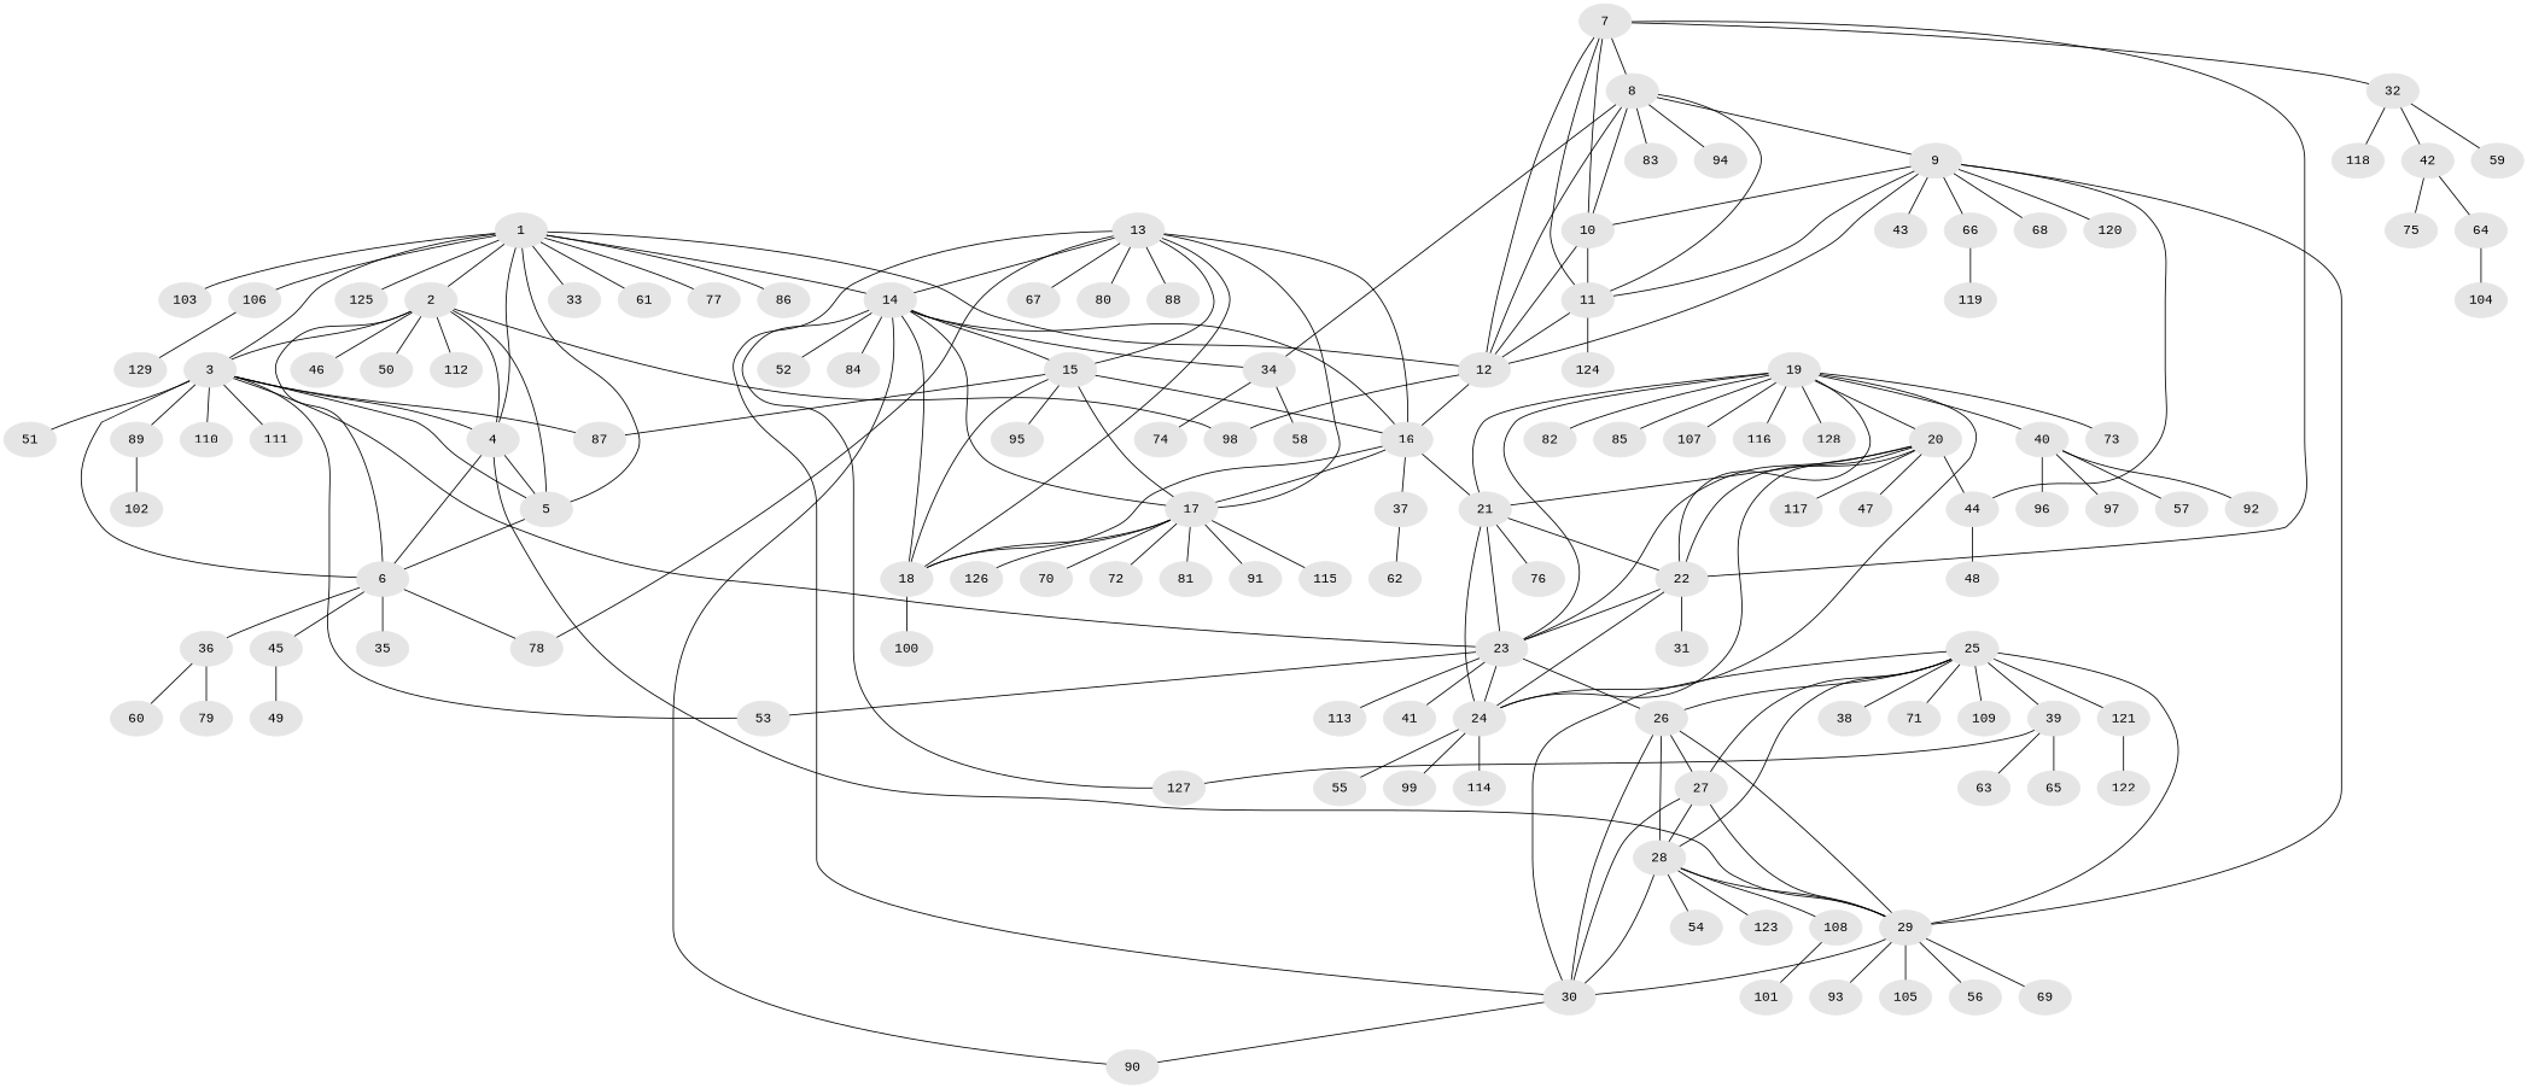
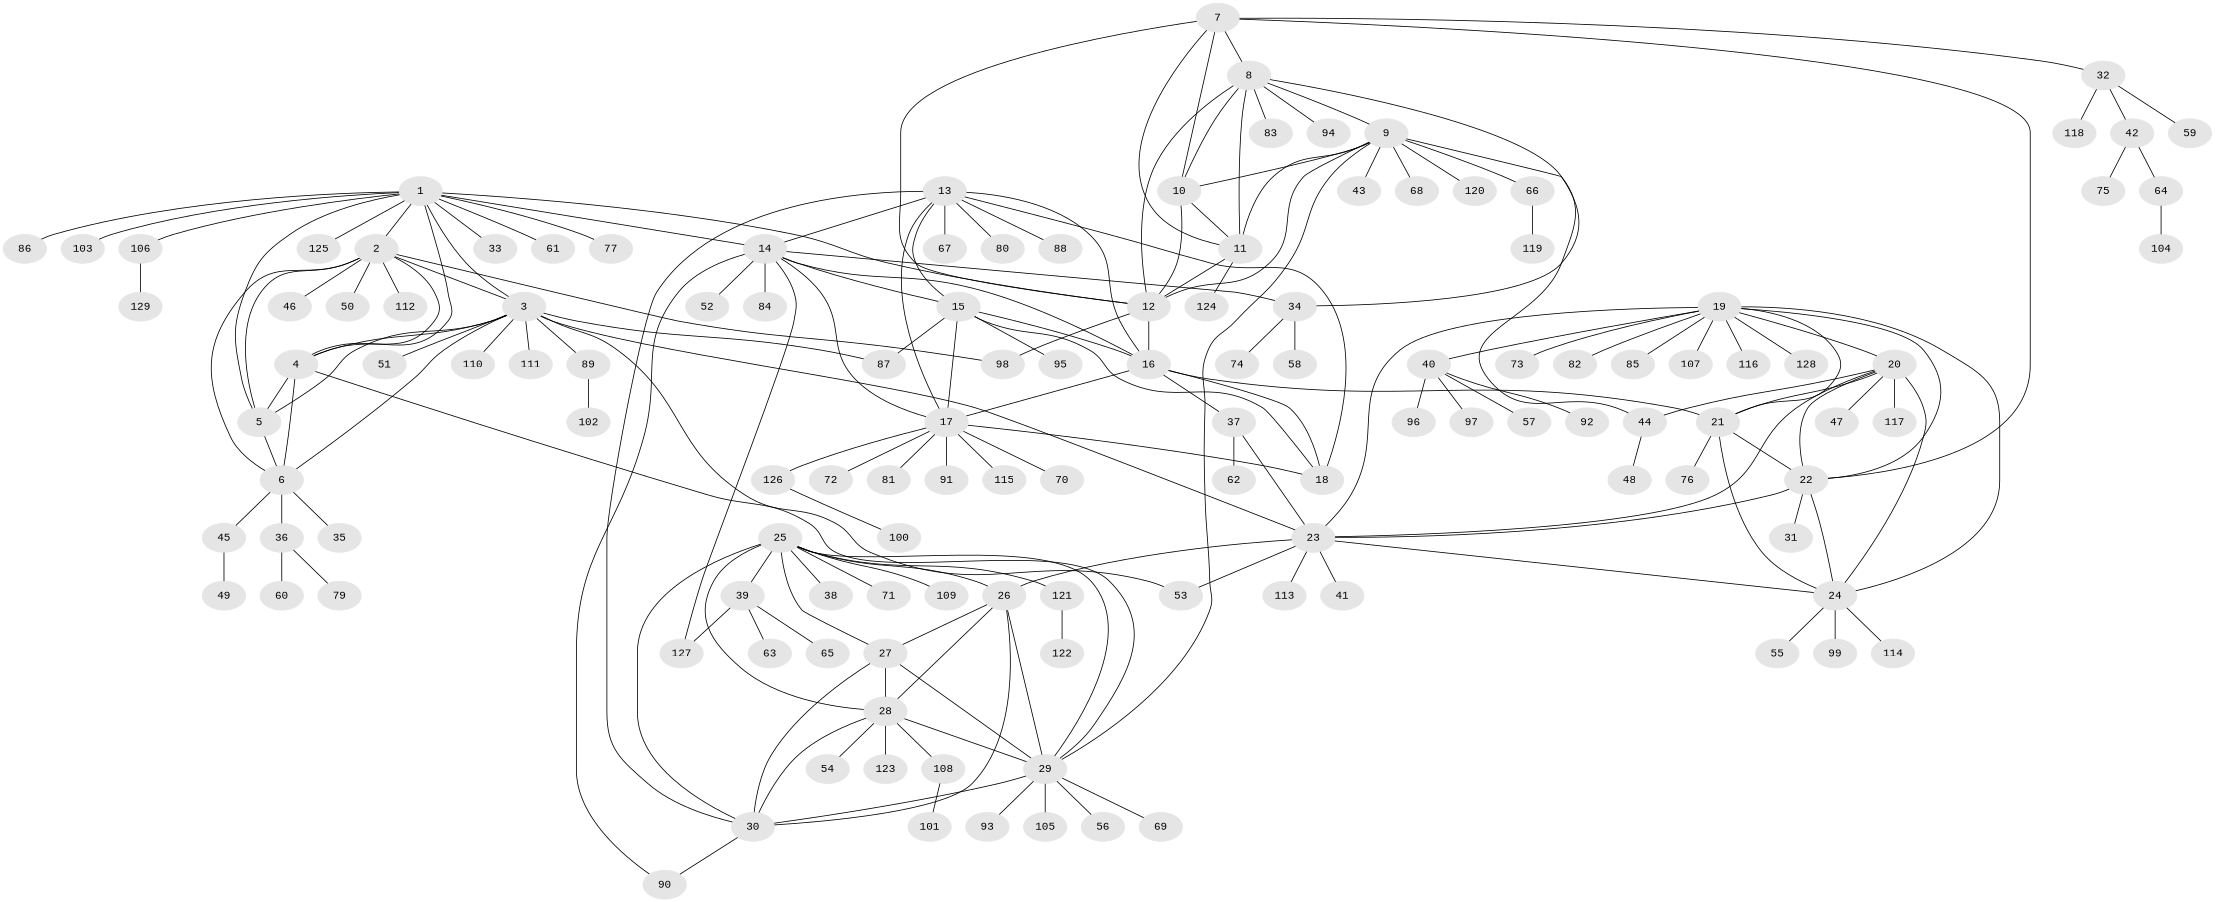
  graph {
    fontname="Liberation Mono"
    node [color=gray90 fontname="Liberation Mono" style=filled]
    edge [fontname="Liberation Mono"]
    1
    2
    3
    4
    5
    12
    14
    33
    61
    77
    86
    103
    106
    125
    6
    46
    50
    98
    112
    23
    51
    53
    87
    89
    110
    111
    29
    35
    36
    45
-   78
    16
    34
    15
    17
    18
    52
    84
    90
    127
    129
    24
    26
    41
    113
    102
    30
    56
    69
    93
    105
    60
    79
    49
    7
    8
    10
    11
    22
    32
    9
    83
    94
    43
    44
    66
    68
    120
    124
    31
    42
    59
    118
    58
    74
    48
    119
    21
    37
    13
    67
    80
    88
    95
    70
    72
    81
    91
    115
    126
    100
    76
    62
    19
    20
    40
    73
    82
    85
    107
    116
    128
    47
    117
    55
    99
    114
    57
    92
    96
    97
    27
    28
    25
    38
    39
    71
    109
    121
    54
    108
    123
    63
    65
    122
    101
    64
    75
    104
    1 -- 2
    1 -- 3
    1 -- 4
    1 -- 5
    1 -- 12
    1 -- 14
    1 -- 33
    1 -- 61
    1 -- 77
    1 -- 86
    1 -- 103
    1 -- 106
    1 -- 125
    2 -- 3
    2 -- 4
    2 -- 5
    2 -- 6
    2 -- 46
    2 -- 50
    2 -- 98
    2 -- 112
    3 -- 4
    3 -- 5
    3 -- 6
    3 -- 23
    3 -- 51
    3 -- 53
    3 -- 87
    3 -- 89
    3 -- 110
    3 -- 111
    4 -- 5
    4 -- 6
    4 -- 29
    5 -- 6
    12 -- 98
    12 -- 16
    14 -- 16
    14 -- 34
    14 -- 15
    14 -- 17
-   14 -- 18
    14 -- 52
    14 -- 84
    14 -- 90
    14 -- 127
    106 -- 129
    6 -- 35
    6 -- 36
    6 -- 45
-   6 -- 78
    23 -- 53
    23 -- 24
    23 -- 26
    23 -- 41
    23 -- 113
    89 -- 102
    29 -- 30
    29 -- 56
    29 -- 69
    29 -- 93
    29 -- 105
    36 -- 60
    36 -- 79
    45 -- 49
    16 -- 17
    16 -- 18
    16 -- 21
    16 -- 37
    34 -- 58
    34 -- 74
    15 -- 87
    15 -- 16
    15 -- 17
    15 -- 18
    15 -- 95
    17 -- 18
    17 -- 70
    17 -- 72
    17 -- 81
    17 -- 91
    17 -- 115
    17 -- 126
-   18 -- 100
+   126 -- 100
    24 -- 55
    24 -- 99
    24 -- 114
    26 -- 29
    26 -- 30
    26 -- 27
    26 -- 28
    30 -- 90
    7 -- 12
    7 -- 8
    7 -- 10
    7 -- 11
    7 -- 22
    7 -- 32
    8 -- 12
    8 -- 34
    8 -- 10
    8 -- 11
    8 -- 9
    8 -- 83
    8 -- 94
    10 -- 12
    10 -- 11
    11 -- 12
    11 -- 124
    22 -- 23
    22 -- 24
    22 -- 31
    32 -- 42
    32 -- 59
    32 -- 118
    9 -- 12
    9 -- 29
    9 -- 10
    9 -- 11
    9 -- 43
    9 -- 44
    9 -- 66
    9 -- 68
    9 -- 120
    44 -- 48
    66 -- 119
    42 -- 64
    42 -- 75
-   21 -- 23
+   37 -- 23
    21 -- 24
    21 -- 22
    21 -- 76
    37 -- 62
    13 -- 14
-   13 -- 78
    13 -- 16
    13 -- 15
    13 -- 17
    13 -- 18
    13 -- 30
    13 -- 67
    13 -- 80
    13 -- 88
    19 -- 23
    19 -- 24
    19 -- 22
    19 -- 21
    19 -- 20
    19 -- 40
    19 -- 73
    19 -- 82
    19 -- 85
    19 -- 107
    19 -- 116
    19 -- 128
    20 -- 23
    20 -- 24
    20 -- 22
    20 -- 44
    20 -- 21
    20 -- 47
    20 -- 117
    40 -- 57
    40 -- 92
    40 -- 96
    40 -- 97
    27 -- 29
    27 -- 30
    27 -- 28
    28 -- 29
    28 -- 30
    28 -- 54
    28 -- 108
    28 -- 123
    25 -- 29
    25 -- 26
    25 -- 30
    25 -- 27
    25 -- 28
    25 -- 38
    25 -- 39
    25 -- 71
    25 -- 109
    25 -- 121
    39 -- 127
    39 -- 63
    39 -- 65
    121 -- 122
    108 -- 101
    64 -- 104
  }
